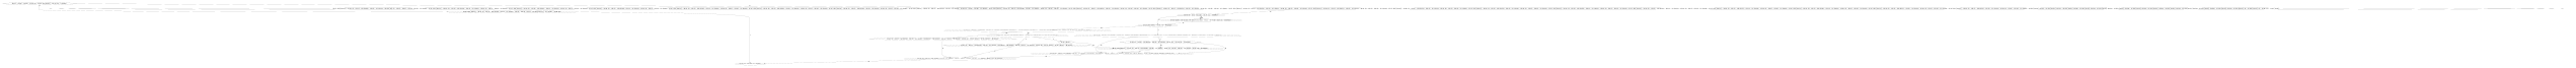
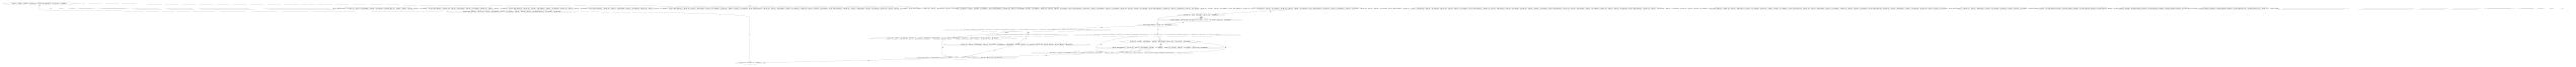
  digraph {
    fontname="Courier Prime"
    node [fontname="Courier Prime"]
    edge [fontname="Courier Prime"]
    n1 [label="'push edi', 'push esi', 'push ebx', 'sub esp, 0x40', 'mov ebx, dword [esp+0x50]', 'test ebx, ebx', 'je 0x804a906', "]
    n2 [label="'mov esi, dword [0x8063844]', 'sub esp, 0x4', 'push 0x5', 'push 0x805a8b0', 'push 0x0', 'call 0x8049940', 'mov dword [esp], esi', 'push esi', 'push esi', 'push eax', 'push 0x1', 'call 0x8049c00', 'mov esi, dword [0x8063364]', 'add esp, 0x1c', 'push 0x5', 'push 0x805a930', 'push 0x0', 'call 0x8049940', 'add esp, 0x8', 'push esi', 'push eax', 'call 0x8049ac0', 'mov esi, dword [0x8063364]', 'add esp, 0xc', 'push 0x5', 'push 0x805a96c', 'push 0x0', 'call 0x8049940', 'add esp, 0x8', 'push esi', 'push eax', 'call 0x8049ac0', 'mov esi, dword [0x8063364]', 'add esp, 0xc', 'push 0x5', 'push 0x805a9b8', 'push 0x0', 'call 0x8049940', 'add esp, 0x8', 'push esi', 'push eax', 'call 0x8049ac0', 'mov esi, dword [0x8063364]', 'add esp, 0xc', 'push 0x5', 'push 0x805ab74', 'push 0x0', 'call 0x8049940', 'add esp, 0x8', 'push esi', 'push eax', 'call 0x8049ac0', 'mov esi, dword [0x8063364]', 'add esp, 0xc', 'push 0x5', 'push 0x805ad20', 'push 0x0', 'call 0x8049940', 'add esp, 0x8', 'push esi', 'push eax', 'call 0x8049ac0', 'mov esi, dword [0x8063364]', 'add esp, 0xc', 'push 0x5', 'push 0x805adac', 'push 0x0', 'call 0x8049940', 'add esp, 0x8', 'push esi', 'push eax', 'call 0x8049ac0', 'mov esi, dword [0x8063364]', 'add esp, 0xc', 'push 0x5', 'push 0x805ae78', 'push 0x0', 'call 0x8049940', 'add esp, 0x8', 'push esi', 'push eax', 'call 0x8049ac0', 'mov esi, dword [0x8063364]', 'add esp, 0xc', 'push 0x5', 'push 0x805afd0', 'push 0x0', 'call 0x8049940', 'add esp, 0x8', 'push esi', 'push eax', 'call 0x8049ac0', 'mov esi, dword [0x8063364]', 'add esp, 0xc', 'push 0x5', 'push 0x805b064', 'push 0x0', 'call 0x8049940', 'add esp, 0x8', 'push esi', 'push eax', 'call 0x8049ac0', 'mov esi, dword [0x8063364]', 'add esp, 0xc', 'push 0x5', 'push 0x805b180', 'push 0x0', 'call 0x8049940', 'add esp, 0x8', 'push esi', 'push eax', 'call 0x8049ac0', 'mov esi, dword [0x8063364]', 'add esp, 0xc', 'push 0x5', 'push 0x805b244', 'push 0x0', 'call 0x8049940', 'add esp, 0x8', 'push esi', 'push eax', 'call 0x8049ac0', 'mov esi, dword [0x8063364]', 'add esp, 0xc', 'push 0x5', 'push 0x805b354', 'push 0x0', 'call 0x8049940', 'add esp, 0x8', 'push esi', 'push eax', 'call 0x8049ac0', 'mov esi, dword [0x8063364]', 'add esp, 0xc', 'push 0x5', 'push 0x805b494', 'push 0x0', 'call 0x8049940', 'add esp, 0x8', 'push esi', 'push eax', 'call 0x8049ac0', 'mov esi, dword [0x8063364]', 'add esp, 0xc', 'push 0x5', 'push 0x805b5ac', 'push 0x0', 'call 0x8049940', 'add esp, 0x8', 'push esi', 'push eax', 'call 0x8049ac0', 'mov esi, dword [0x8063364]', 'add esp, 0xc', 'push 0x5', 'push 0x805b5dc', 'push 0x0', 'call 0x8049940', 'add esp, 0x8', 'push esi', 'push eax', 'call 0x8049ac0', 'mov esi, dword [0x8063364]', 'add esp, 0xc', 'push 0x5', 'push 0x805b618', 'push 0x0', 'call 0x8049940', 'add esp, 0x8', 'push esi', 'push eax', 'call 0x8049ac0', 'mov esi, dword [0x8063364]', 'add esp, 0xc', 'push 0x5', 'push 0x805b77c', 'push 0x0', 'call 0x8049940', 'add esp, 0x8', 'push esi', 'push eax', 'call 0x8049ac0', 'mov esi, dword [0x8063364]', 'add esp, 0xc', 'push 0x5', 'push 0x805b89c', 'push 0x0', 'call 0x8049940', 'add esp, 0x8', 'push esi', 'push eax', 'call 0x8049ac0', 'mov esi, dword [0x8063364]', 'add esp, 0xc', 'push 0x5', 'push 0x805b97c', 'push 0x0', 'call 0x8049940', 'add esp, 0x8', 'push esi', 'push eax', 'call 0x8049ac0', 'mov esi, dword [0x8063364]', 'add esp, 0xc', 'push 0x5', 'push 0x805ba5c', 'push 0x0', 'call 0x8049940', 'add esp, 0x8', 'push esi', 'push eax', 'call 0x8049ac0', 'mov dword [esp+0x18], 0x8059e58', 'mov dword [esp+0x1c], 0x8059e5a', 'mov dword [esp+0x20], 0x8059ed2', 'mov dword [esp+0x24], 0x8059e6a', 'mov dword [esp+0x28], 0x8059e80', 'mov dword [esp+0x2c], 0x8059e8a', 'mov dword [esp+0x30], 0x8059e99', 'mov dword [esp+0x34], 0x8059e8a', 'mov dword [esp+0x38], 0x8059ea3', 'mov dword [esp+0x3c], 0x8059e8a', 'mov dword [esp+0x40], 0x8059ead', 'mov dword [esp+0x44], 0x8059e8a', 'mov dword [esp+0x48], 0x0', 'mov dword [esp+0x4c], 0x0', 'add esp, 0x10', 'lea eax, [esp+0x8]', "]
    n3 [label="'mov esi, dword [0x8063844]', 'sub esp, 0x4', 'push 0x5', 'push 0x805a888', 'push 0x0', 'call 0x8049940', 'push esi', 'push eax', 'push 0x1', 'push dword [0x8063348]', 'call 0x8049d50', 'add esp, 0x20', "]
    n4 [label="'add eax, 0x8', 'mov edi, dword [eax]', 'test edi, edi', 'je 0x804ac54', "]
    n5 [label="'sub esp, 0xc', 'push ebx', 'call 0x8049ab0', "]
    n6 [label="'mov esi, dword [eax+0x4]', 'test esi, esi', 'je 0x804ad6b', "]
    n7 [label="'mov esi, 0x8059e55', 'mov ecx, 0x3', 'rep cmpsb byte [esi], [edi]', 'seta dl', 'sbb dl, 0x0', 'test dl, dl', 'jne 0x804ac35', "]
    n8 [label="'sub esp, 0x4', 'push 0x5', 'push 0x8059eb7', 'push 0x0', 'call 0x8049940', 'push 0x805bb00', 'push 0x8059ece', 'push eax', 'push 0x1', 'call 0x8049c00', 'add esp, 0x18', 'push 0x0', 'push 0x5', 'call 0x8049c60', 'add esp, 0x10', 'test eax, eax', 'je 0x804ad36', "]
    n9 [label="'sub esp, 0x4', 'push 0x5', 'push 0x8059eb7', 'push 0x0', 'call 0x8049940', 'push 0x805bb00', 'push 0x8059ece', 'push eax', 'push 0x1', 'call 0x8049c00', 'add esp, 0x18', 'push 0x0', 'push 0x5', 'call 0x8049c60', 'add esp, 0x10', 'test eax, eax', 'je 0x804acac', "]
    n10 [label="'sub esp, 0x4', 'push 0x5', 'push 0x8059ee0', 'push 0x0', 'call 0x8049940', 'push 0x8059e55', 'push 0x805bb00', 'push eax', 'push 0x1', 'call 0x8049c00', 'add esp, 0x20', 'mov esi, 0x8059e55', 'mov edi, 0x8059e74', 'jmp 0x804ace5', "]
    n11 [label="'sub esp, 0x4', 'push 0x3', 'push 0x8059edc', 'push eax', 'call 0x8049da0', 'add esp, 0x10', 'test eax, eax', 'jne 0x804ad08', "]
    n12 [label="'sub esp, 0x4', 'push 0x5', 'push 0x8059ee0', 'push 0x0', 'call 0x8049940', 'push 0x8059e55', 'push 0x805bb00', 'push eax', 'push 0x1', 'call 0x8049c00', 'add esp, 0x20', 'cmp esi, 0x8059e55', 'mov edi, 0x8059e74', 'mov eax, 0x805c9d7', 'cmovne edi, eax', "]
    n13 [label="'sub esp, 0x4', 'push 0x3', 'push 0x8059edc', 'push eax', 'call 0x8049da0', 'add esp, 0x10', 'test eax, eax', 'jne 0x804ad0d', "]
    n14 [label="'sub esp, 0x4', 'push 0x5', 'push 0x805bb70', 'push 0x0', 'call 0x8049940', 'push edi', 'push esi', 'push eax', 'push 0x1', 'call 0x8049c00', 'add esp, 0x20', 'jmp 0x804a8fd', "]
-   n15 [label="'mov esi, 0x8059e55', "]
    n16 [label="'sub esp, 0x4', 'push 0x5', 'push 0x8059ee0', 'push 0x0', 'call 0x8049940', 'push 0x8059e55', 'push 0x805bb00', 'push eax', 'push 0x1', 'call 0x8049c00', 'add esp, 0x20', 'mov esi, 0x8059e55', 'mov edi, 0x8059e74', 'jmp 0x804ace5', "]
    n17 [label="'mov edi, dword [0x8063364]', 'sub esp, 0x4', 'push 0x5', 'push 0x805bb28', 'push 0x0', 'call 0x8049940', 'add esp, 0x8', 'push edi', 'push eax', 'call 0x8049ac0', 'add esp, 0x10', 'jmp 0x804acac', "]
    n1 -> n2 [label=CFG]
    n1 -> n3 [label=CFG]
    n2 -> n4 [label=CFG]
    n3 -> n5 [label=CFG]
    n4 -> n6 [label=CFG]
    n4 -> n7 [label=CFG]
    n6 -> n8 [label=CFG]
    n6 -> n9 [label=CFG]
    n7 -> n4 [label=CFG]
    n7 -> n6 [label=CFG]
    n8 -> n10 [label=CFG]
    n8 -> n11 [label=CFG]
    n9 -> n12 [label=CFG]
    n9 -> n13 [label=CFG]
    n10 -> n14 [label=CFG]
-   n11 -> n15 [label=CFG]
    n11 -> n16 [label=CFG]
    n12 -> n14 [label=CFG]
    n13 -> n12 [label=CFG]
    n13 -> n17 [label=CFG]
    n14 -> n5 [label=CFG]
-   n15 -> n17 [label=CFG]
    n16 -> n14 [label=CFG]
    n17 -> n12 [label=CFG]
  }
